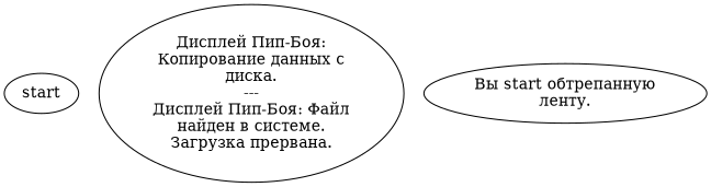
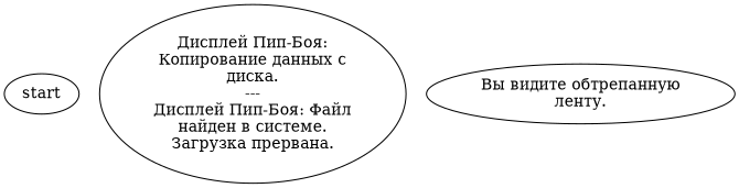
  digraph {
    node [color="#000000" fillcolor="#FFFFFF" style=filled]
    start
    n2 [label="Дисплей Пип-Боя:\nКопирование данных с\nдиска.\n---\nДисплей Пип-Боя: Файл\nнайден в системе.\nЗагрузка прервана."]
-   n3 [label="Вы start обтрепанную\nленту."]
+   n3 [label="Вы видите обтрепанную\nленту."]
  }
